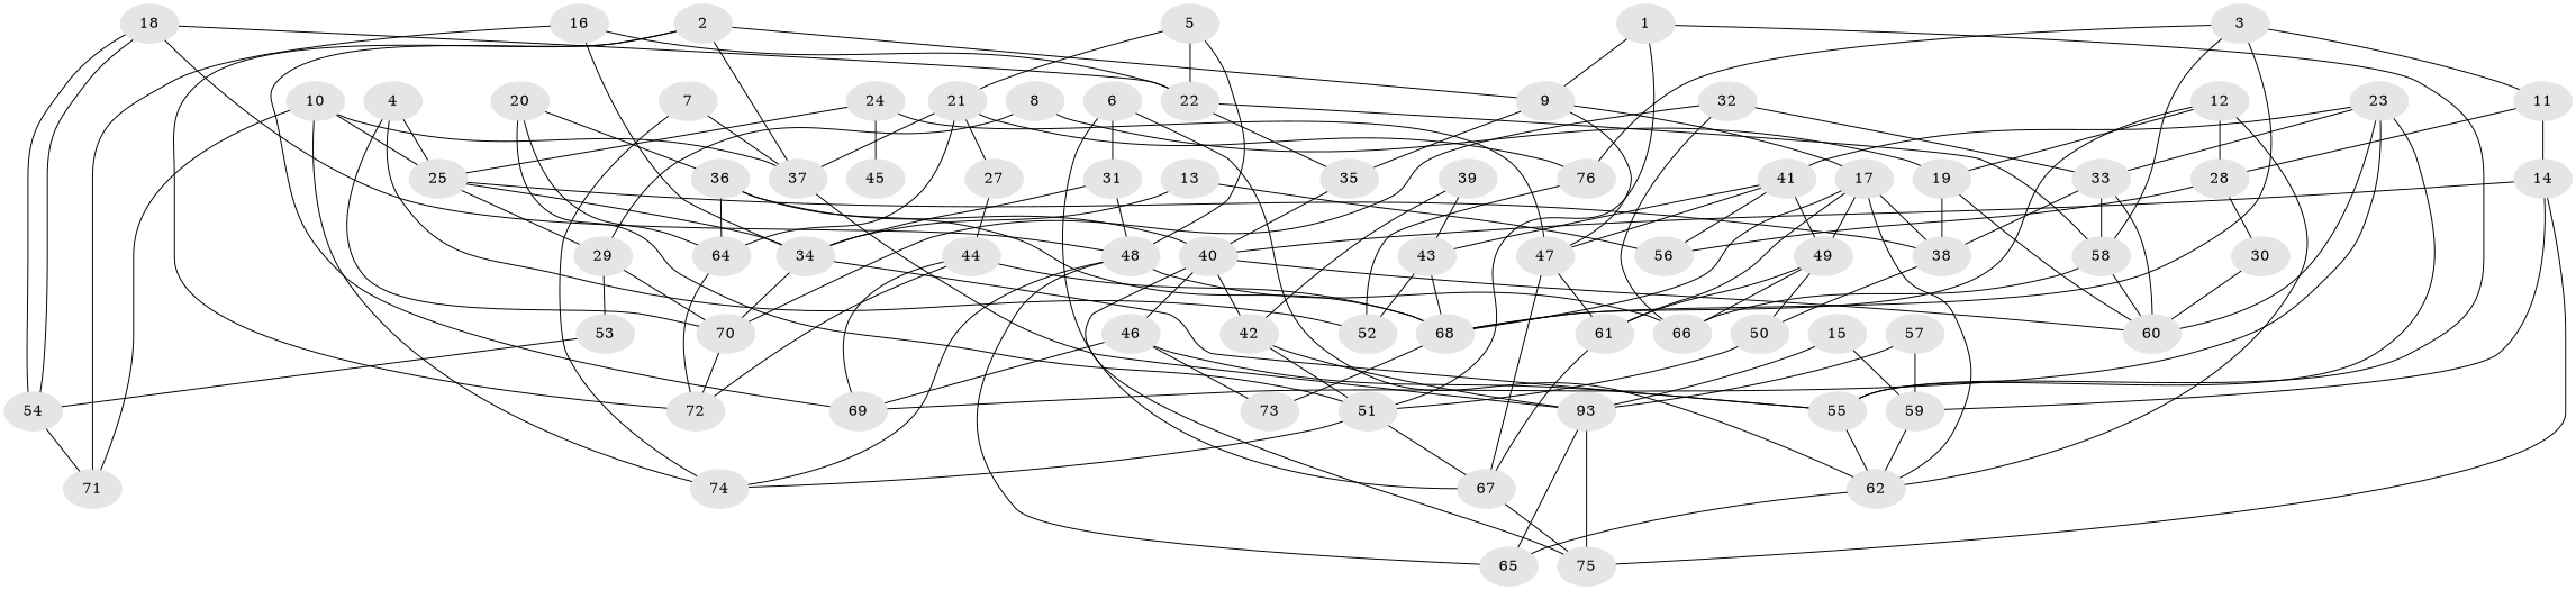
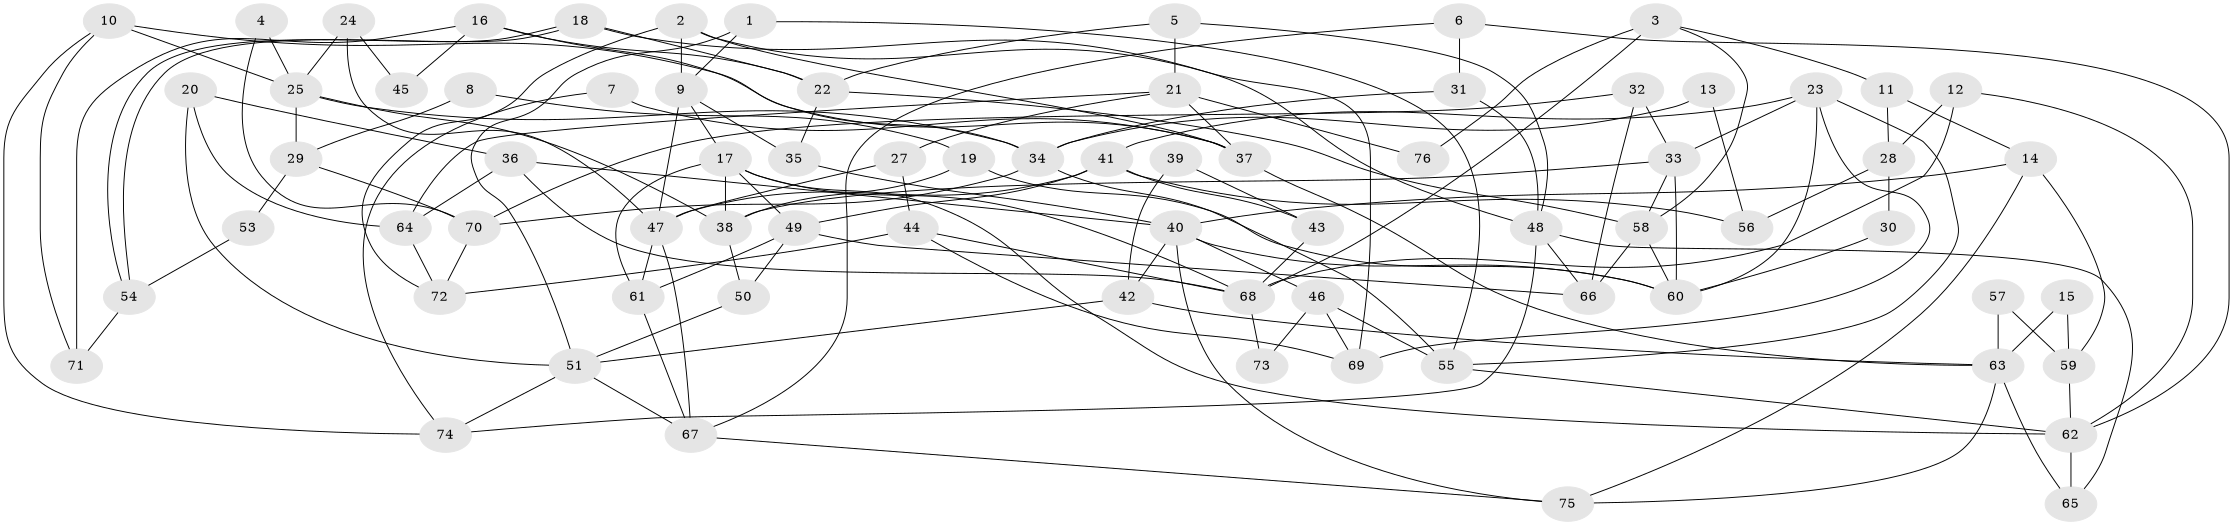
  graph {
    node [color=gray90 style=filled]
    1
    9
    51
    55
    17
    35
    47
    67
    74
    62
    2
    37
    69
    72
-   63 [label=93]
+   63
    3
    11
    n18 [label=76]
    58
    68
    14
    28
-   52
    60
    66
    73
    4
    25
    70
    29
    34
    38
    5
    21
    22
    48
    64
    27
    65
    6
    31
    75
    7
    8
    19
    53
    49
    61
    40
    10
    71
    59
    56
    30
    12
    13
    42
    46
    15
    16
    45
    50
    18
    54
    20
    36
    44
    23
    33
    41
    43
    24
    32
    39
    57
    1 -- 9
    1 -- 51
    1 -- 55
    9 -- 17
    9 -- 35
    9 -- 47
    51 -- 67
    51 -- 74
    55 -- 62
    17 -- 62
    17 -- 68
    17 -- 38
    17 -- 49
    17 -- 61
    35 -- 40
    47 -- 67
    47 -- 61
    67 -- 75
    62 -- 65
    2 -- 9
    2 -- 37
    2 -- 69
    2 -- 72
    37 -- 63
    63 -- 65
    63 -- 75
    3 -- 11
    3 -- n18
    3 -- 58
    3 -- 68
    11 -- 14
    11 -- 28
-   n18 -- 52
    58 -- 60
    58 -- 66
    68 -- 73
    14 -- 75
    14 -- 40
    14 -- 59
    28 -- 56
    28 -- 30
-   4 -- 52
    4 -- 25
    4 -- 70
    25 -- 29
    25 -- 34
    25 -- 38
    70 -- 72
    29 -- 70
    29 -- 53
    34 -- 55
    34 -- 70
    38 -- 50
    5 -- 21
    5 -- 22
    5 -- 48
    21 -- 37
    21 -- n18
    21 -- 64
    21 -- 27
    22 -- 35
    22 -- 58
    48 -- 74
    48 -- 66
    48 -- 65
    64 -- 72
+   27 -- 47
    27 -- 44
    6 -- 67
    6 -- 62
    6 -- 31
    31 -- 34
    31 -- 48
    7 -- 74
    7 -- 37
    8 -- 29
    8 -- 19
    19 -- 60
    19 -- 38
    53 -- 54
    49 -- 66
    49 -- 61
    49 -- 50
    61 -- 67
    40 -- 60
    40 -- 75
    40 -- 42
    40 -- 46
    10 -- 74
    10 -- 37
    10 -- 25
    10 -- 71
    59 -- 62
    30 -- 60
    12 -- 62
    12 -- 68
    12 -- 28
-   12 -- 19
    13 -- 34
    13 -- 56
    42 -- 51
    42 -- 63
    46 -- 55
    46 -- 69
    46 -- 73
    15 -- 63
    15 -- 59
    16 -- 34
    16 -- 22
    16 -- 71
+   16 -- 45
    50 -- 51
    18 -- 22
    18 -- 48
    18 -- 54
    18 -- 54
    54 -- 71
    20 -- 51
    20 -- 64
    20 -- 36
    36 -- 68
    36 -- 64
    36 -- 40
    44 -- 69
    44 -- 72
    44 -- 68
    23 -- 55
    23 -- 69
    23 -- 60
    23 -- 33
    23 -- 41
    33 -- 58
    33 -- 60
    33 -- 38
    41 -- 47
    41 -- 49
    41 -- 56
    41 -- 43
    43 -- 68
-   43 -- 52
    24 -- 47
    24 -- 25
    24 -- 45
    32 -- 66
    32 -- 70
    32 -- 33
    39 -- 42
    39 -- 43
    57 -- 63
    57 -- 59
  }
